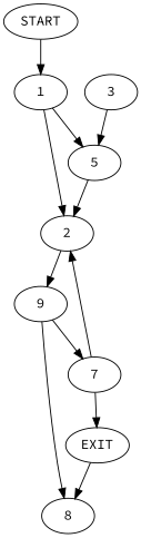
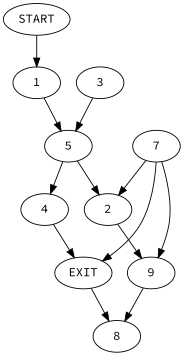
  digraph {
    fontname="Source Code Pro"
    node [fontname="Source Code Pro"]
    edge [fontname="Source Code Pro"]
    n1 [label=START]
    1
    2
    5
    n5 [label=EXIT]
    8
    n7 [label=9]
    3
    7
+   4
    n1 -> 1
-   1 -> 2
    1 -> 5
    2 -> n7
    5 -> 2
+   5 -> 4
    n5 -> 8
    n7 -> 8
-   n7 -> 7
+   7 -> n7
    3 -> 5
    7 -> 2
    7 -> n5
+   4 -> n5
  }
